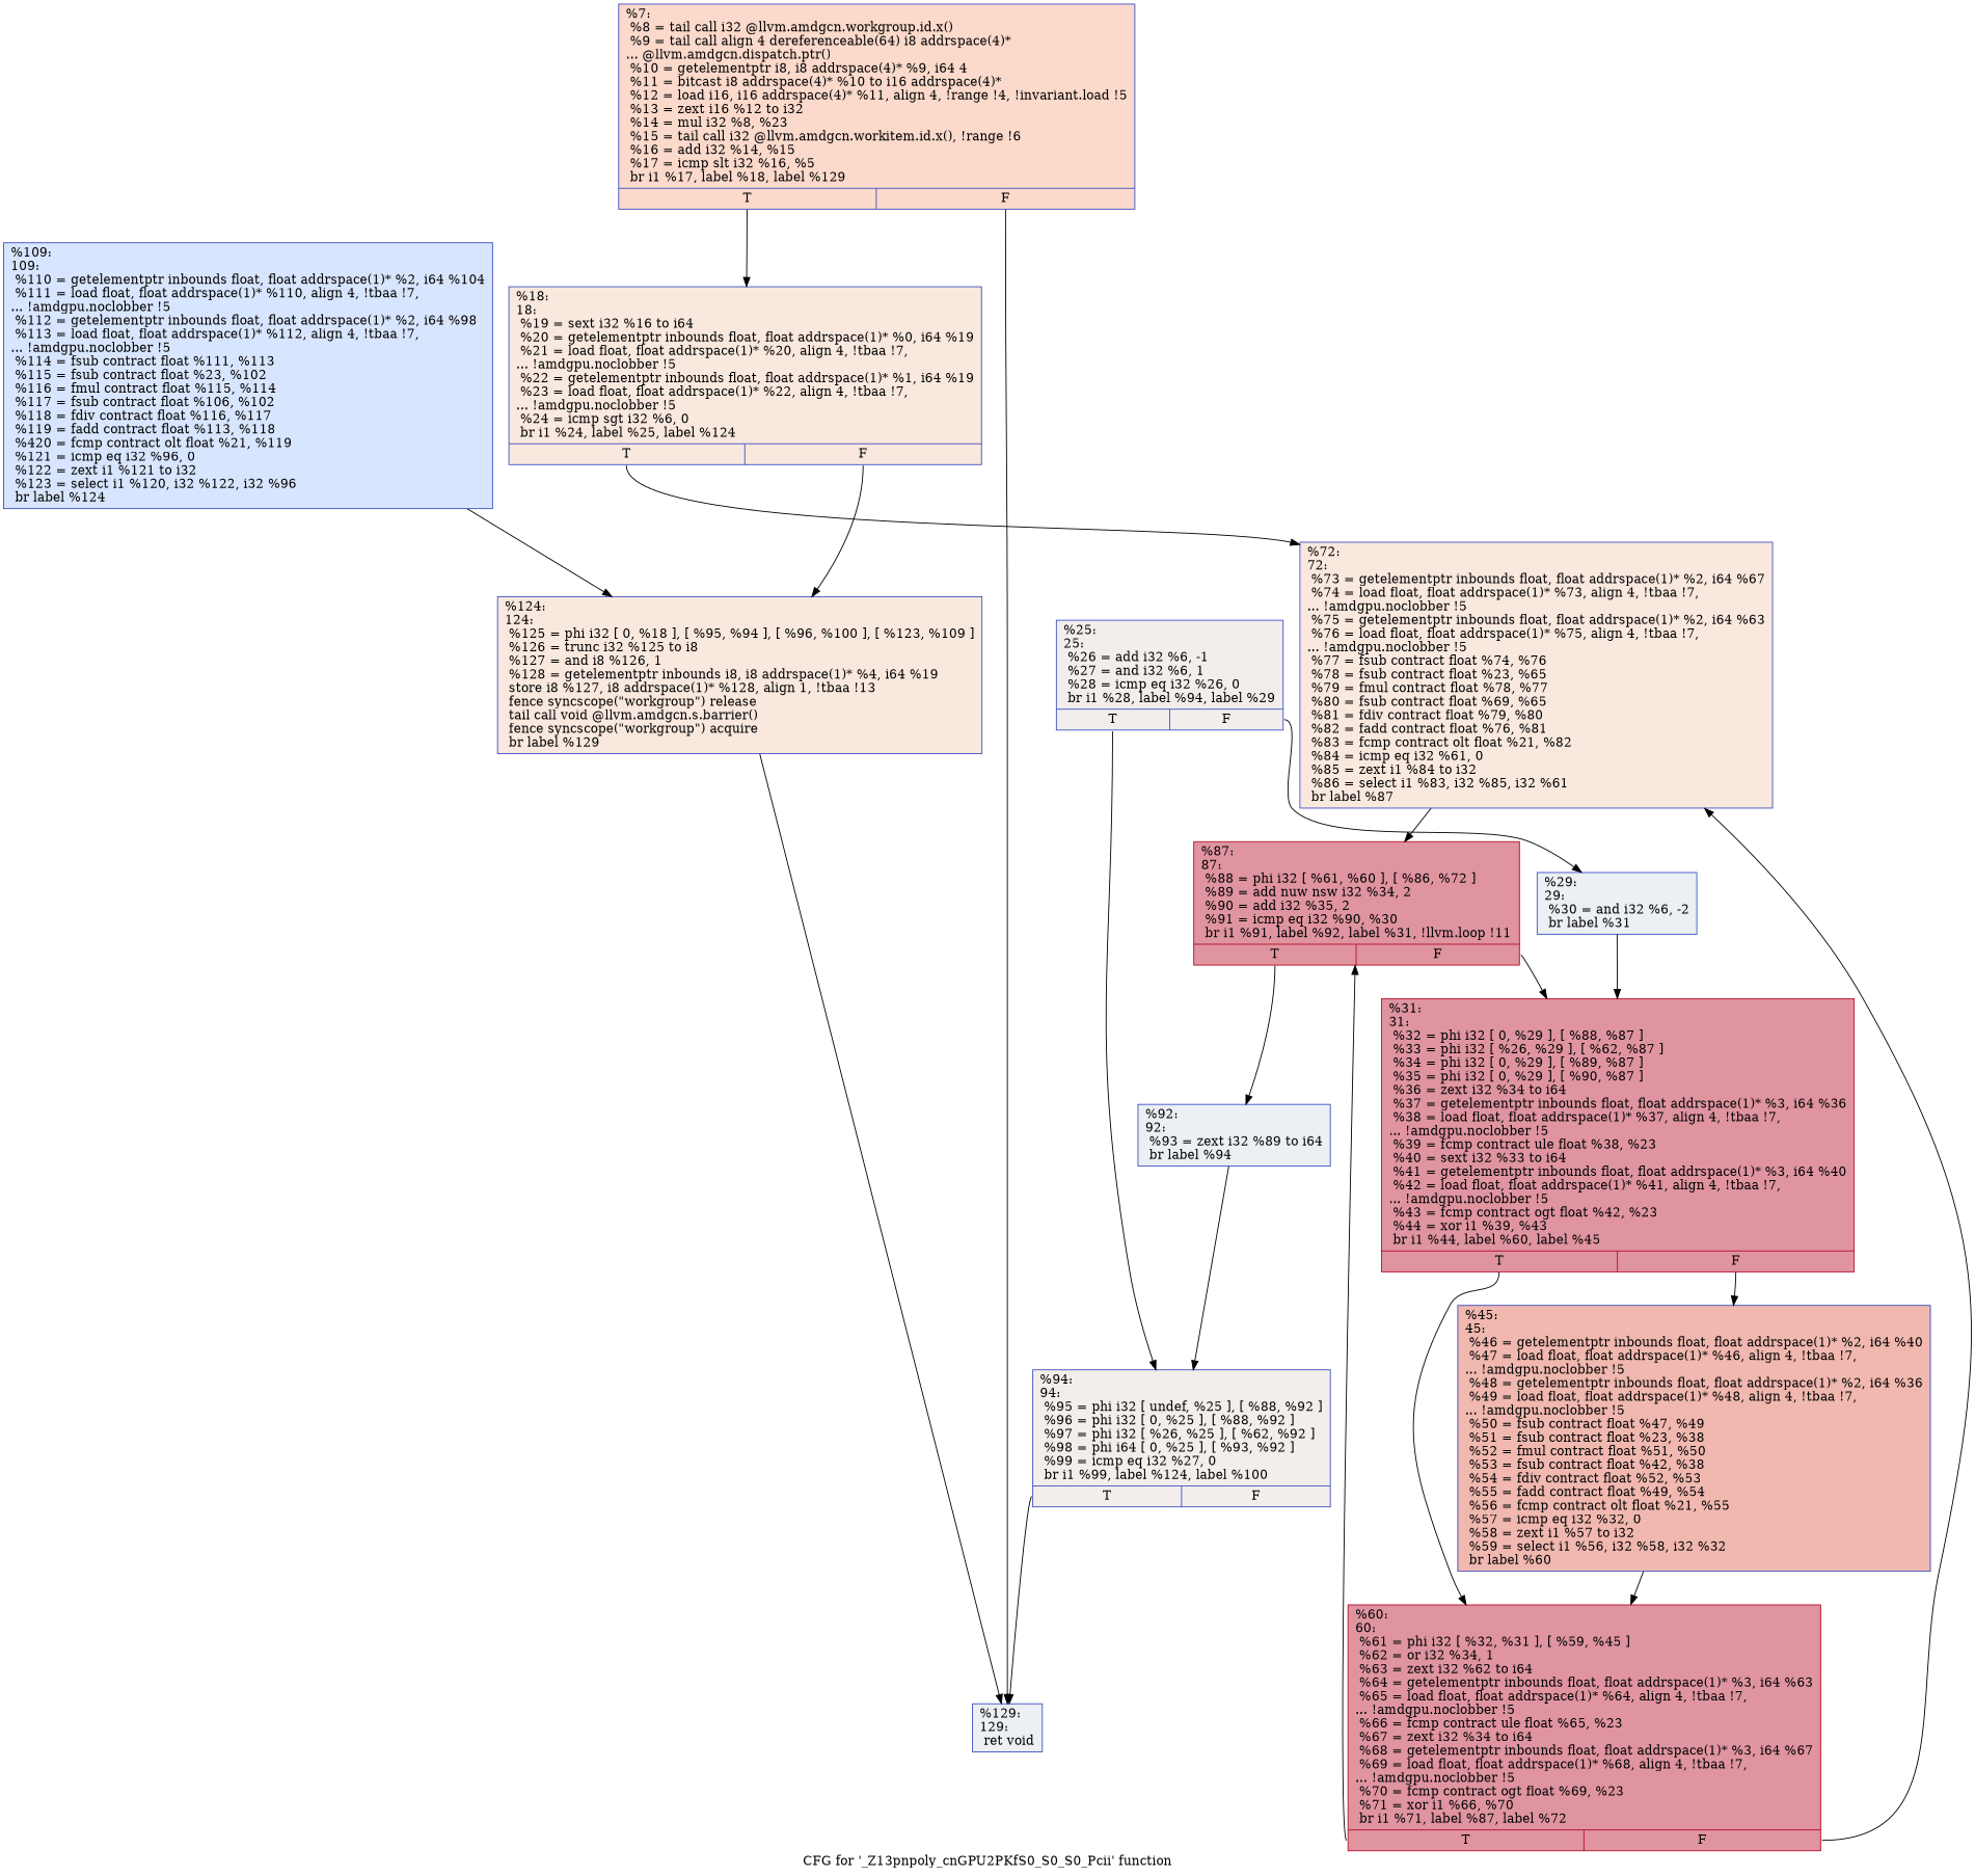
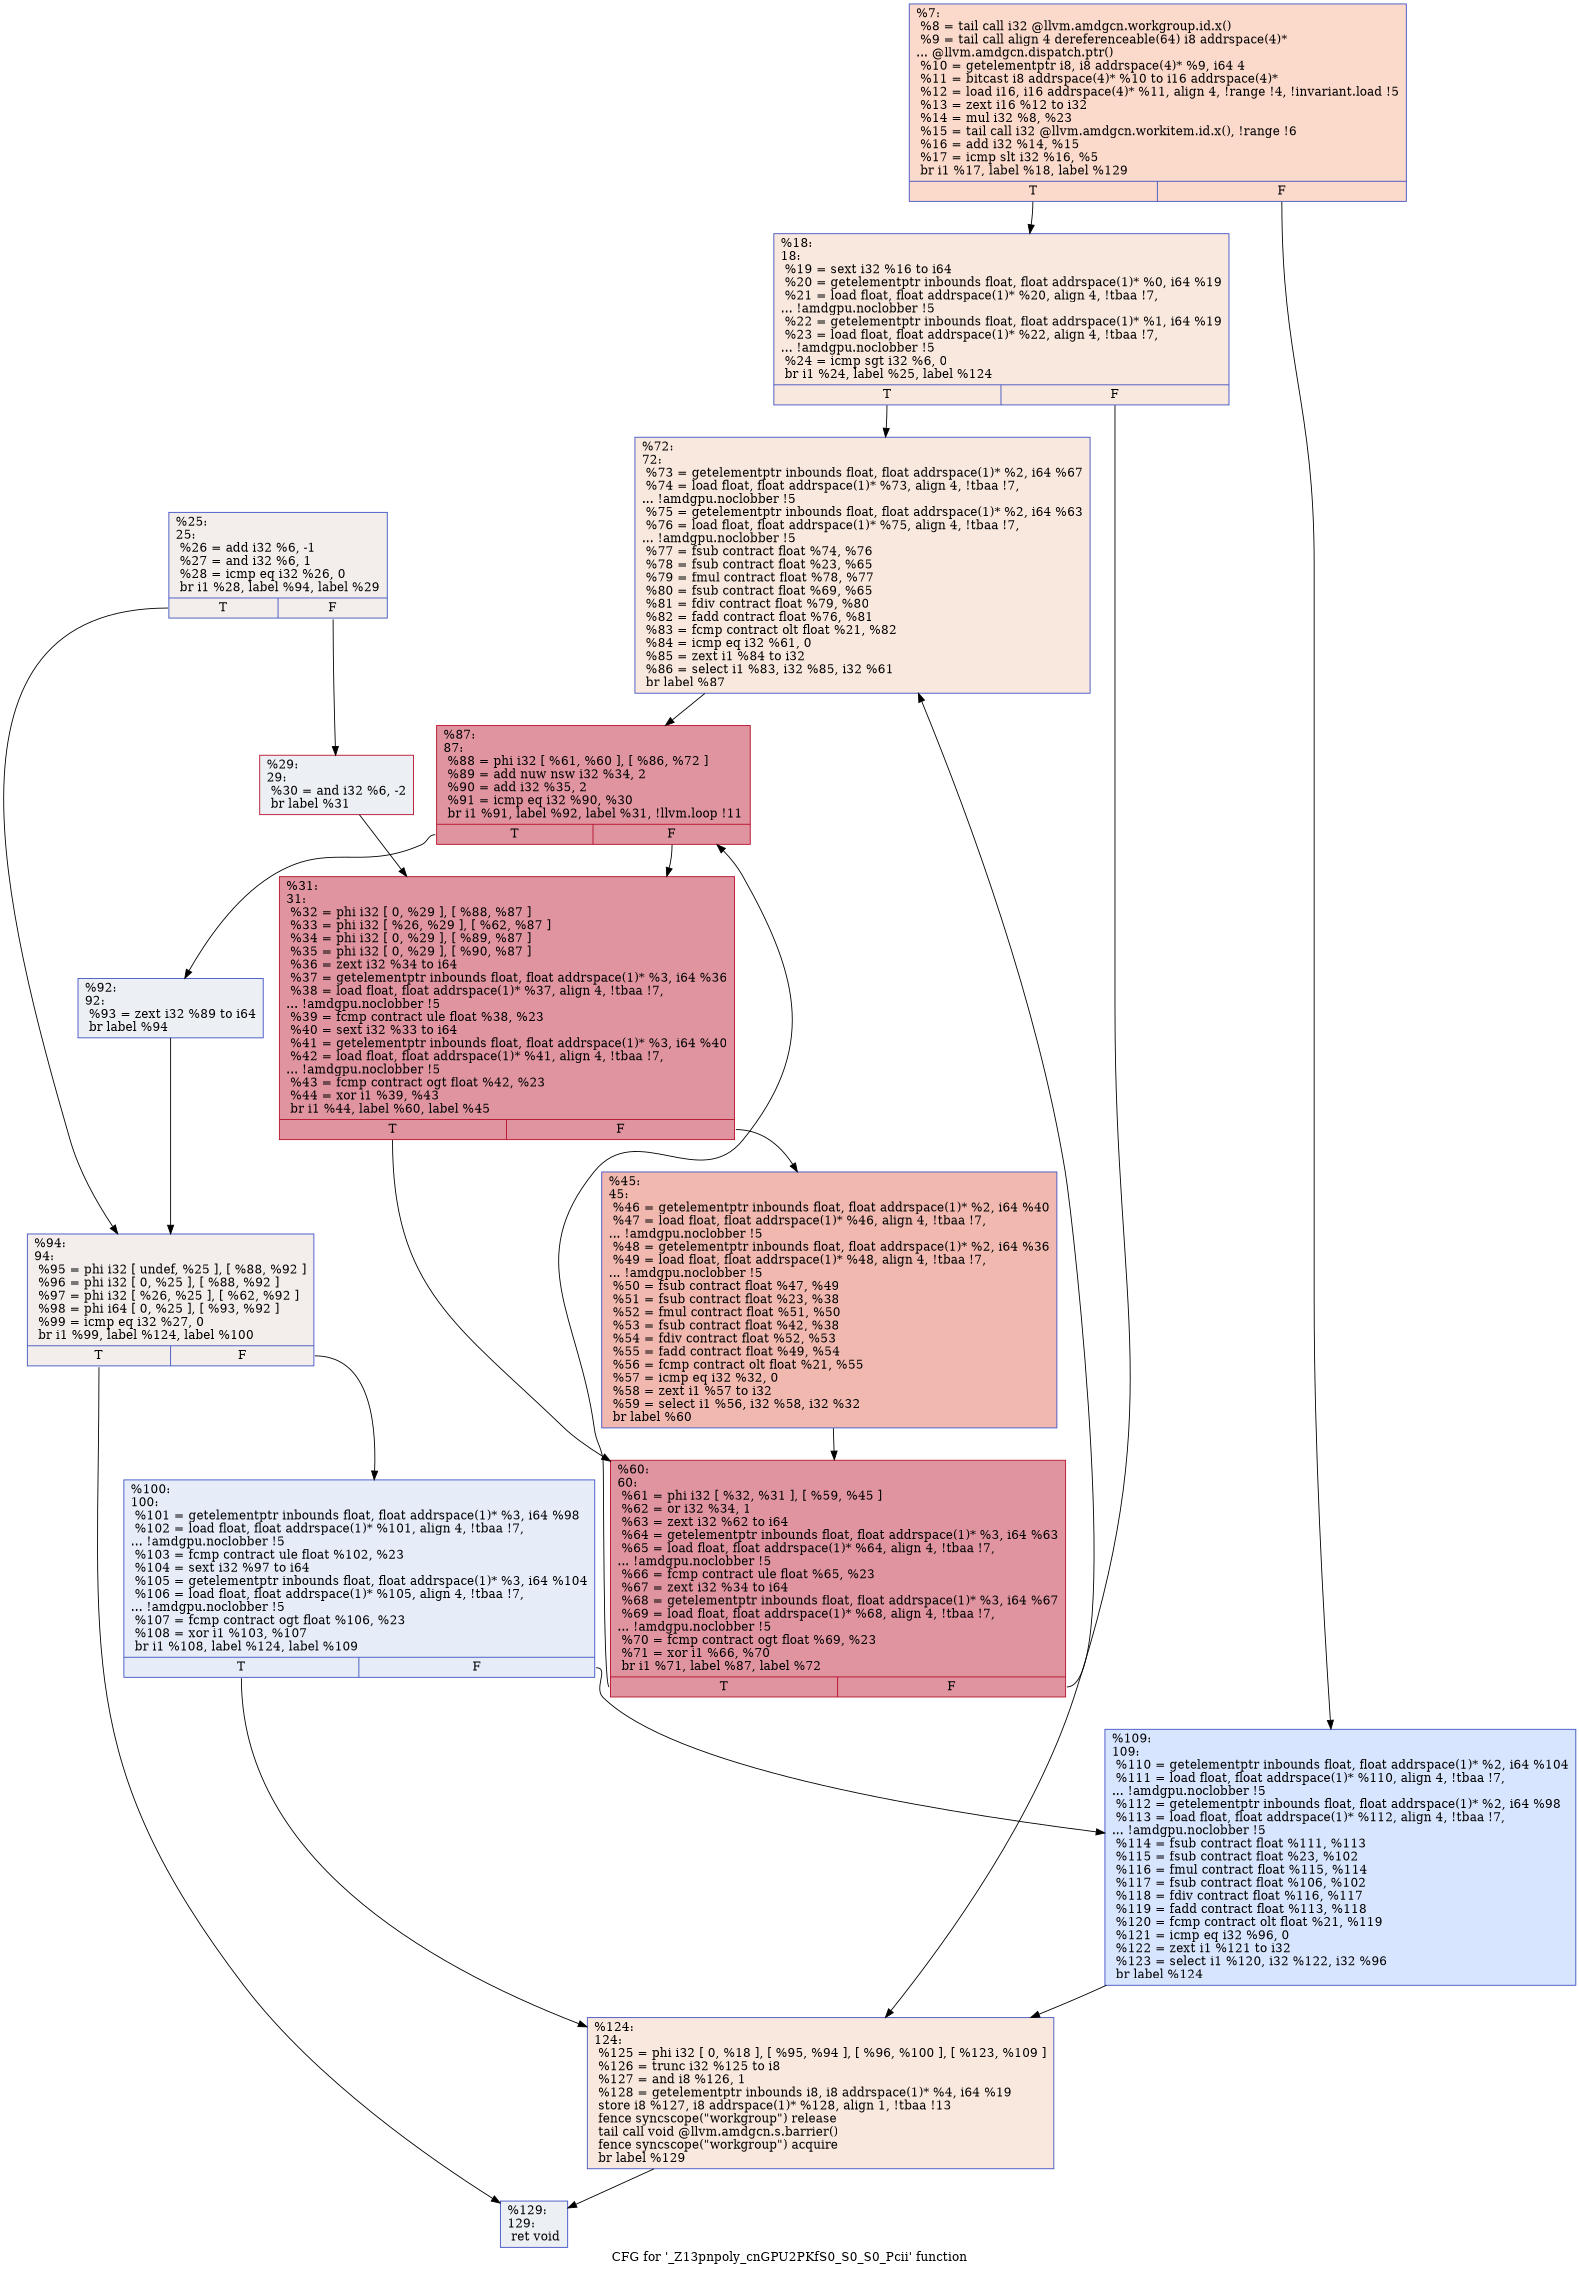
  digraph {
    label="CFG for '_Z13pnpoly_cnGPU2PKfS0_S0_S0_Pcii' function"
    node [color="#3d50c3ff" fillcolor="#f2cab570" shape=record style=filled]
    edge [tailport=s0]
    n1 [fillcolor="#f7a88970" label="{%7:\l  %8 = tail call i32 @llvm.amdgcn.workgroup.id.x()\l  %9 = tail call align 4 dereferenceable(64) i8 addrspace(4)*\l... @llvm.amdgcn.dispatch.ptr()\l  %10 = getelementptr i8, i8 addrspace(4)* %9, i64 4\l  %11 = bitcast i8 addrspace(4)* %10 to i16 addrspace(4)*\l  %12 = load i16, i16 addrspace(4)* %11, align 4, !range !4, !invariant.load !5\l  %13 = zext i16 %12 to i32\l  %14 = mul i32 %8, %23\l  %15 = tail call i32 @llvm.amdgcn.workitem.id.x(), !range !6\l  %16 = add i32 %14, %15\l  %17 = icmp slt i32 %16, %5\l  br i1 %17, label %18, label %129\l|{<s0>T|<s1>F}}"]
    n2 [label="{%18:\l18:                                               \l  %19 = sext i32 %16 to i64\l  %20 = getelementptr inbounds float, float addrspace(1)* %0, i64 %19\l  %21 = load float, float addrspace(1)* %20, align 4, !tbaa !7,\l... !amdgpu.noclobber !5\l  %22 = getelementptr inbounds float, float addrspace(1)* %1, i64 %19\l  %23 = load float, float addrspace(1)* %22, align 4, !tbaa !7,\l... !amdgpu.noclobber !5\l  %24 = icmp sgt i32 %6, 0\l  br i1 %24, label %25, label %124\l|{<s0>T|<s1>F}}"]
    n3 [fillcolor="#d4dbe670" label="{%129:\l129:                                              \l  ret void\l}"]
    n4 [label="{%124:\l124:                                              \l  %125 = phi i32 [ 0, %18 ], [ %95, %94 ], [ %96, %100 ], [ %123, %109 ]\l  %126 = trunc i32 %125 to i8\l  %127 = and i8 %126, 1\l  %128 = getelementptr inbounds i8, i8 addrspace(1)* %4, i64 %19\l  store i8 %127, i8 addrspace(1)* %128, align 1, !tbaa !13\l  fence syncscope(\"workgroup\") release\l  tail call void @llvm.amdgcn.s.barrier()\l  fence syncscope(\"workgroup\") acquire\l  br label %129\l}"]
    n5 [label="{%72:\l72:                                               \l  %73 = getelementptr inbounds float, float addrspace(1)* %2, i64 %67\l  %74 = load float, float addrspace(1)* %73, align 4, !tbaa !7,\l... !amdgpu.noclobber !5\l  %75 = getelementptr inbounds float, float addrspace(1)* %2, i64 %63\l  %76 = load float, float addrspace(1)* %75, align 4, !tbaa !7,\l... !amdgpu.noclobber !5\l  %77 = fsub contract float %74, %76\l  %78 = fsub contract float %23, %65\l  %79 = fmul contract float %78, %77\l  %80 = fsub contract float %69, %65\l  %81 = fdiv contract float %79, %80\l  %82 = fadd contract float %76, %81\l  %83 = fcmp contract olt float %21, %82\l  %84 = icmp eq i32 %61, 0\l  %85 = zext i1 %84 to i32\l  %86 = select i1 %83, i32 %85, i32 %61\l  br label %87\l}"]
    n6 [fillcolor="#e5d8d170" label="{%25:\l25:                                               \l  %26 = add i32 %6, -1\l  %27 = and i32 %6, 1\l  %28 = icmp eq i32 %26, 0\l  br i1 %28, label %94, label %29\l|{<s0>T|<s1>F}}"]
    n7 [fillcolor="#e5d8d170" label="{%94:\l94:                                               \l  %95 = phi i32 [ undef, %25 ], [ %88, %92 ]\l  %96 = phi i32 [ 0, %25 ], [ %88, %92 ]\l  %97 = phi i32 [ %26, %25 ], [ %62, %92 ]\l  %98 = phi i64 [ 0, %25 ], [ %93, %92 ]\l  %99 = icmp eq i32 %27, 0\l  br i1 %99, label %124, label %100\l|{<s0>T|<s1>F}}"]
-   n8 [fillcolor="#d4dbe670" label="{%29:\l29:                                               \l  %30 = and i32 %6, -2\l  br label %31\l}"]
+   n8 [color="#b70d28ff" fillcolor="#d4dbe670" label="{%29:\l29:                                               \l  %30 = and i32 %6, -2\l  br label %31\l}"]
+   n9 [fillcolor="#c7d7f070" label="{%100:\l100:                                              \l  %101 = getelementptr inbounds float, float addrspace(1)* %3, i64 %98\l  %102 = load float, float addrspace(1)* %101, align 4, !tbaa !7,\l... !amdgpu.noclobber !5\l  %103 = fcmp contract ule float %102, %23\l  %104 = sext i32 %97 to i64\l  %105 = getelementptr inbounds float, float addrspace(1)* %3, i64 %104\l  %106 = load float, float addrspace(1)* %105, align 4, !tbaa !7,\l... !amdgpu.noclobber !5\l  %107 = fcmp contract ogt float %106, %23\l  %108 = xor i1 %103, %107\l  br i1 %108, label %124, label %109\l|{<s0>T|<s1>F}}"]
    n10 [color="#b70d28ff" fillcolor="#b70d2870" label="{%31:\l31:                                               \l  %32 = phi i32 [ 0, %29 ], [ %88, %87 ]\l  %33 = phi i32 [ %26, %29 ], [ %62, %87 ]\l  %34 = phi i32 [ 0, %29 ], [ %89, %87 ]\l  %35 = phi i32 [ 0, %29 ], [ %90, %87 ]\l  %36 = zext i32 %34 to i64\l  %37 = getelementptr inbounds float, float addrspace(1)* %3, i64 %36\l  %38 = load float, float addrspace(1)* %37, align 4, !tbaa !7,\l... !amdgpu.noclobber !5\l  %39 = fcmp contract ule float %38, %23\l  %40 = sext i32 %33 to i64\l  %41 = getelementptr inbounds float, float addrspace(1)* %3, i64 %40\l  %42 = load float, float addrspace(1)* %41, align 4, !tbaa !7,\l... !amdgpu.noclobber !5\l  %43 = fcmp contract ogt float %42, %23\l  %44 = xor i1 %39, %43\l  br i1 %44, label %60, label %45\l|{<s0>T|<s1>F}}"]
-   n11 [fillcolor="#a7c5fe70" label="{%109:\l109:                                              \l  %110 = getelementptr inbounds float, float addrspace(1)* %2, i64 %104\l  %111 = load float, float addrspace(1)* %110, align 4, !tbaa !7,\l... !amdgpu.noclobber !5\l  %112 = getelementptr inbounds float, float addrspace(1)* %2, i64 %98\l  %113 = load float, float addrspace(1)* %112, align 4, !tbaa !7,\l... !amdgpu.noclobber !5\l  %114 = fsub contract float %111, %113\l  %115 = fsub contract float %23, %102\l  %116 = fmul contract float %115, %114\l  %117 = fsub contract float %106, %102\l  %118 = fdiv contract float %116, %117\l  %119 = fadd contract float %113, %118\l  %420 = fcmp contract olt float %21, %119\l  %121 = icmp eq i32 %96, 0\l  %122 = zext i1 %121 to i32\l  %123 = select i1 %120, i32 %122, i32 %96\l  br label %124\l}"]
+   n11 [fillcolor="#a7c5fe70" label="{%109:\l109:                                              \l  %110 = getelementptr inbounds float, float addrspace(1)* %2, i64 %104\l  %111 = load float, float addrspace(1)* %110, align 4, !tbaa !7,\l... !amdgpu.noclobber !5\l  %112 = getelementptr inbounds float, float addrspace(1)* %2, i64 %98\l  %113 = load float, float addrspace(1)* %112, align 4, !tbaa !7,\l... !amdgpu.noclobber !5\l  %114 = fsub contract float %111, %113\l  %115 = fsub contract float %23, %102\l  %116 = fmul contract float %115, %114\l  %117 = fsub contract float %106, %102\l  %118 = fdiv contract float %116, %117\l  %119 = fadd contract float %113, %118\l  %120 = fcmp contract olt float %21, %119\l  %121 = icmp eq i32 %96, 0\l  %122 = zext i1 %121 to i32\l  %123 = select i1 %120, i32 %122, i32 %96\l  br label %124\l}"]
    n12 [color="#b70d28ff" fillcolor="#b70d2870" label="{%60:\l60:                                               \l  %61 = phi i32 [ %32, %31 ], [ %59, %45 ]\l  %62 = or i32 %34, 1\l  %63 = zext i32 %62 to i64\l  %64 = getelementptr inbounds float, float addrspace(1)* %3, i64 %63\l  %65 = load float, float addrspace(1)* %64, align 4, !tbaa !7,\l... !amdgpu.noclobber !5\l  %66 = fcmp contract ule float %65, %23\l  %67 = zext i32 %34 to i64\l  %68 = getelementptr inbounds float, float addrspace(1)* %3, i64 %67\l  %69 = load float, float addrspace(1)* %68, align 4, !tbaa !7,\l... !amdgpu.noclobber !5\l  %70 = fcmp contract ogt float %69, %23\l  %71 = xor i1 %66, %70\l  br i1 %71, label %87, label %72\l|{<s0>T|<s1>F}}"]
    n13 [fillcolor="#dc5d4a70" label="{%45:\l45:                                               \l  %46 = getelementptr inbounds float, float addrspace(1)* %2, i64 %40\l  %47 = load float, float addrspace(1)* %46, align 4, !tbaa !7,\l... !amdgpu.noclobber !5\l  %48 = getelementptr inbounds float, float addrspace(1)* %2, i64 %36\l  %49 = load float, float addrspace(1)* %48, align 4, !tbaa !7,\l... !amdgpu.noclobber !5\l  %50 = fsub contract float %47, %49\l  %51 = fsub contract float %23, %38\l  %52 = fmul contract float %51, %50\l  %53 = fsub contract float %42, %38\l  %54 = fdiv contract float %52, %53\l  %55 = fadd contract float %49, %54\l  %56 = fcmp contract olt float %21, %55\l  %57 = icmp eq i32 %32, 0\l  %58 = zext i1 %57 to i32\l  %59 = select i1 %56, i32 %58, i32 %32\l  br label %60\l}"]
    n14 [color="#b70d28ff" fillcolor="#b70d2870" label="{%87:\l87:                                               \l  %88 = phi i32 [ %61, %60 ], [ %86, %72 ]\l  %89 = add nuw nsw i32 %34, 2\l  %90 = add i32 %35, 2\l  %91 = icmp eq i32 %90, %30\l  br i1 %91, label %92, label %31, !llvm.loop !11\l|{<s0>T|<s1>F}}"]
    n15 [fillcolor="#d4dbe670" label="{%92:\l92:                                               \l  %93 = zext i32 %89 to i64\l  br label %94\l}"]
    n1 -> n2
-   n1 -> n3 [tailport=s1]
+   n1 -> n11 [tailport=s1]
    n2 -> n4 [tailport=s1]
    n2 -> n5
    n4 -> n3
    n5 -> n14
    n6 -> n7
    n6 -> n8 [tailport=s1]
    n7 -> n3
+   n7 -> n9 [tailport=s1]
    n8 -> n10
+   n9 -> n4
+   n9 -> n11 [tailport=s1]
    n10 -> n12
    n10 -> n13 [tailport=s1]
    n11 -> n4
    n12 -> n5 [tailport=s1]
    n12 -> n14
    n13 -> n12
    n14 -> n10 [tailport=s1]
    n14 -> n15
    n15 -> n7
  }
